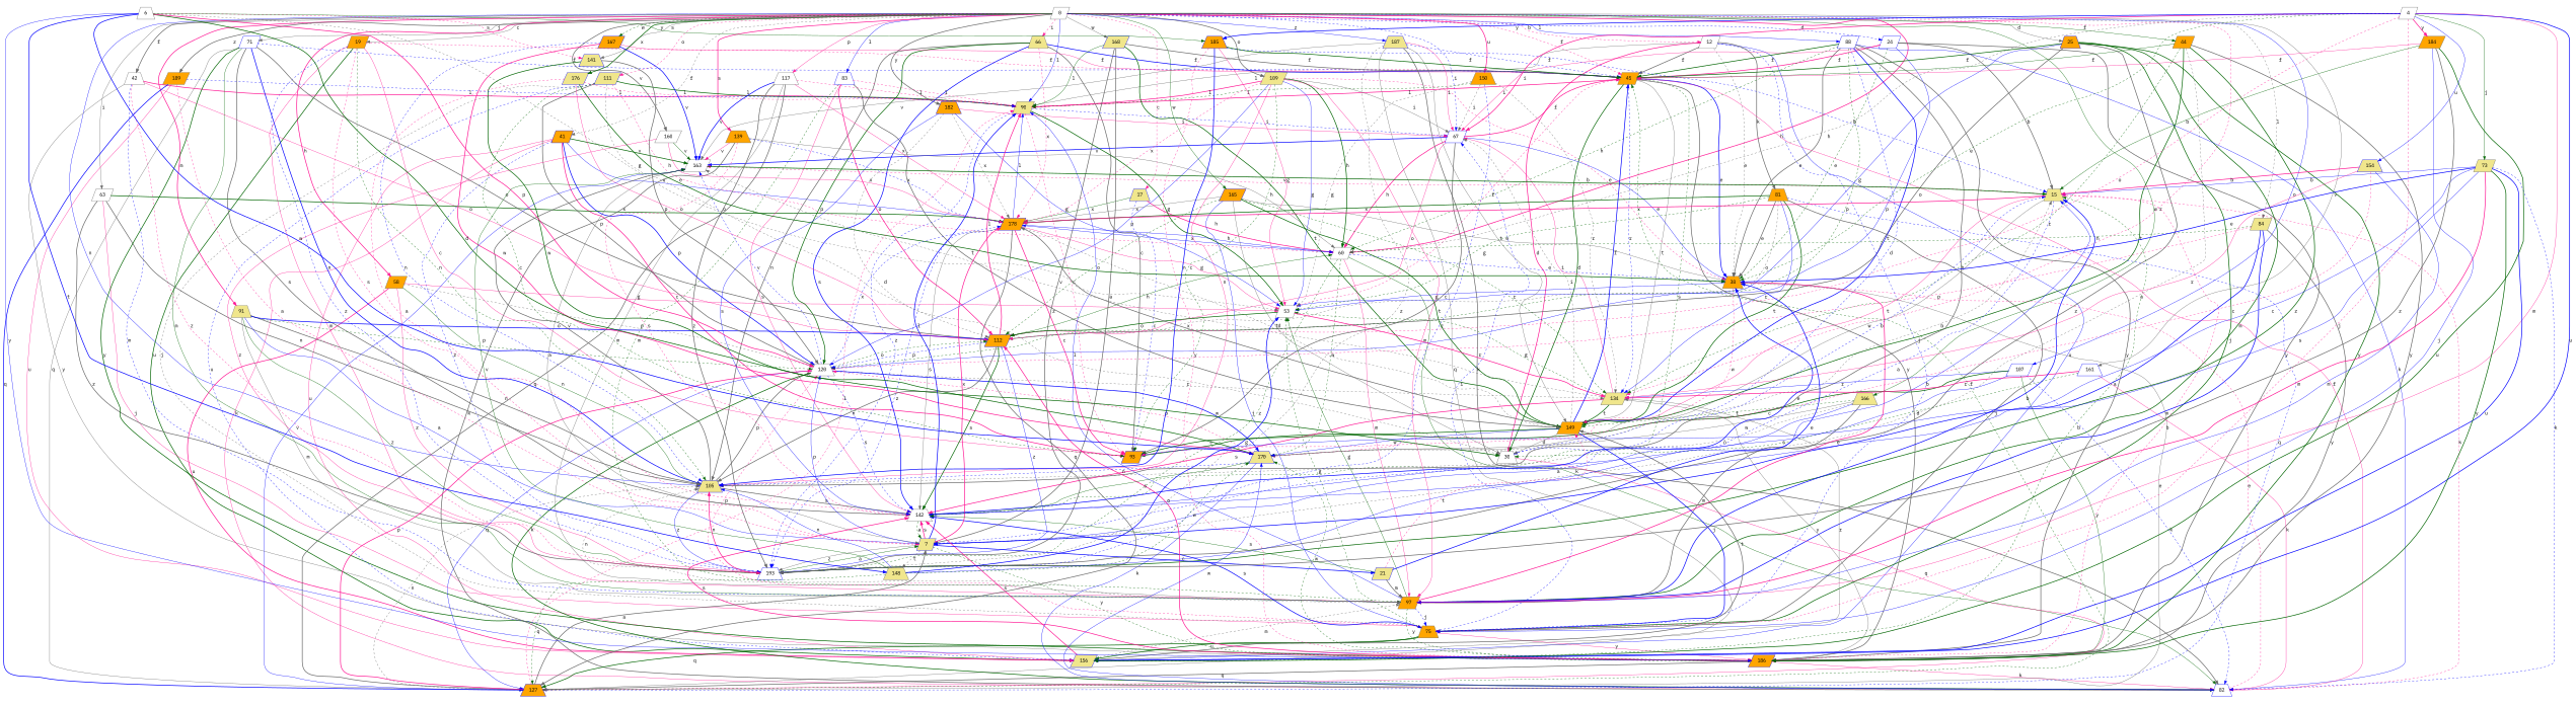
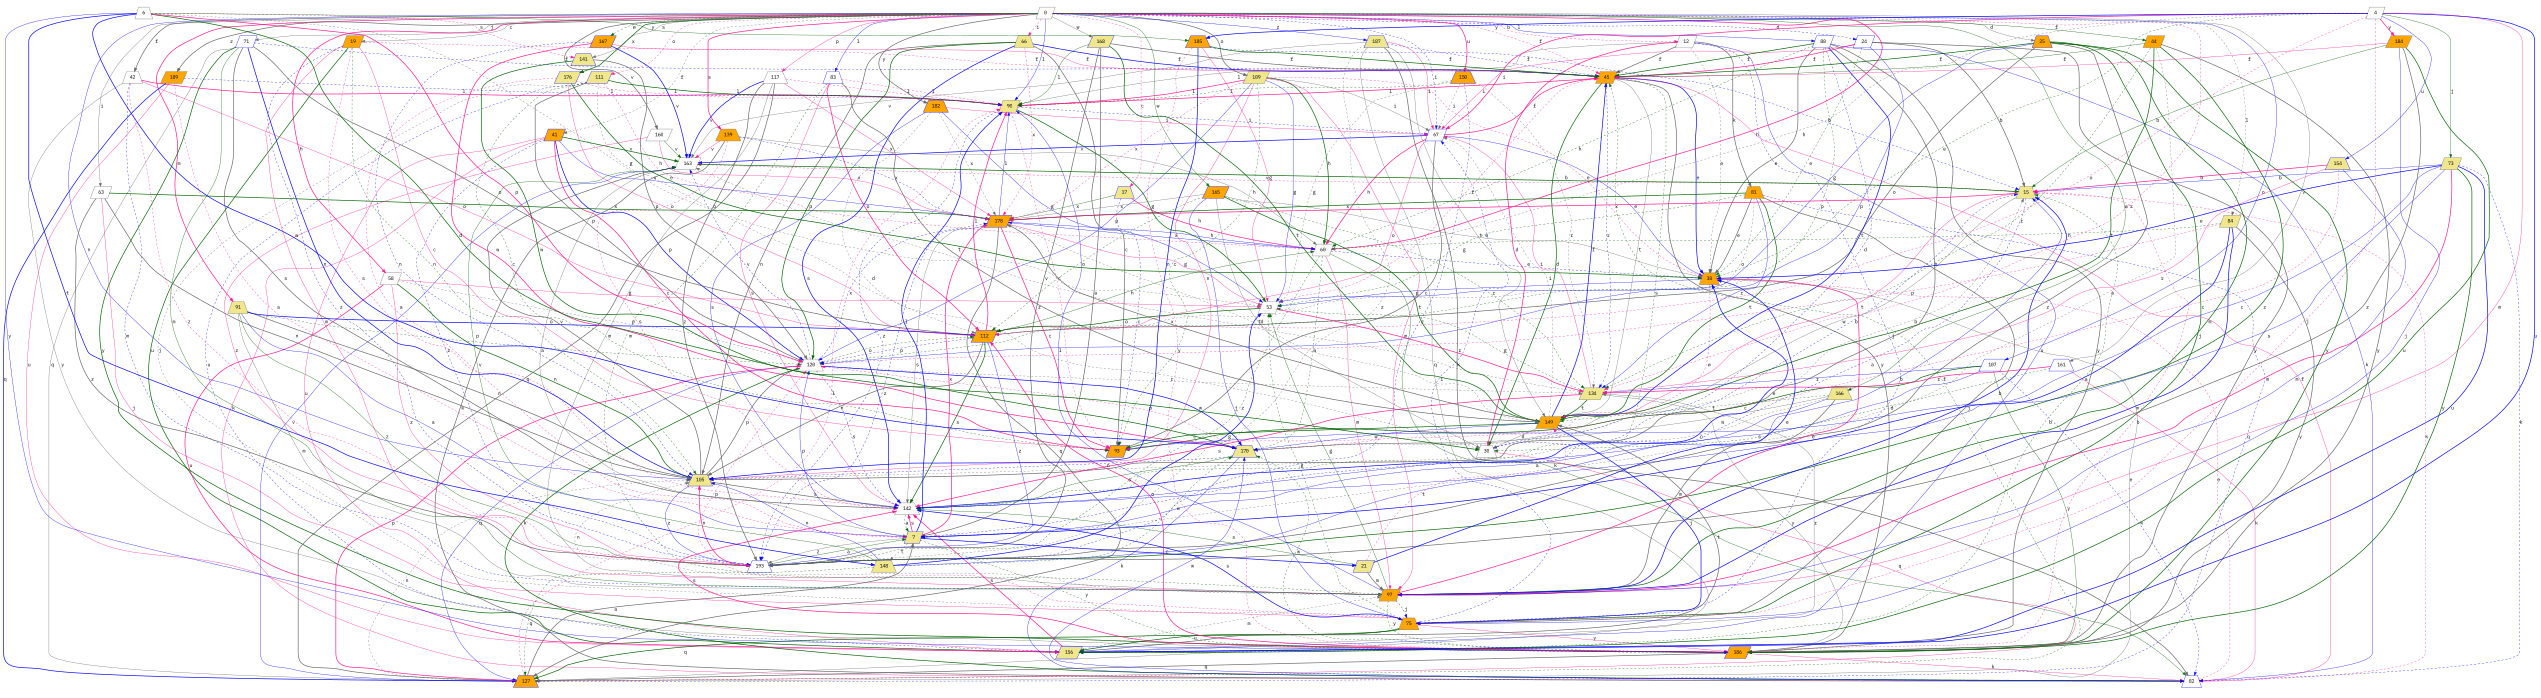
  strict digraph {
    fontname="IBM Plex Mono"
    node [color=gray40 fillcolor=white fontname="IBM Plex Mono" shape=parallelogram style=filled]
    edge [color=deeppink fontname="IBM Plex Mono" style=bold]
    0
    12
    17 [color=blue fillcolor=khaki shape=trapezium]
    19 [fillcolor=orange]
    24 [color=blue]
    25 [color=blue fillcolor=orange shape=trapezium]
    41 [color=blue fillcolor=orange]
    42 [shape=trapezium]
    44 [fillcolor=orange]
    45 [fillcolor=orange]
-   58 [fillcolor=orange]
+   58
    60
    63
    66 [fillcolor=khaki shape=trapezium]
    67 [color=blue]
    71 [color=blue]
    83 [color=blue shape=trapezium]
    84 [fillcolor=khaki]
    88 [color=blue]
    90 [fillcolor=khaki]
    91 [fillcolor=khaki shape=trapezium]
    105 [color=blue fillcolor=khaki shape=trapezium]
    107 [color=blue]
    109 [fillcolor=khaki]
    111 [color=blue fillcolor=khaki]
    117 [shape=trapezium]
    134 [fillcolor=khaki]
    139 [fillcolor=orange shape=trapezium]
    141 [color=blue fillcolor=khaki shape=trapezium]
-   150 [fillcolor=orange shape=trapezium]
+   150 [color=blue fillcolor=orange shape=trapezium]
    160
    161 [color=blue shape=trapezium]
    165 [color=blue fillcolor=orange]
    166 [fillcolor=khaki shape=trapezium]
    167 [color=blue fillcolor=orange]
    168 [color=blue fillcolor=khaki]
    176 [color=blue fillcolor=khaki]
    182 [color=blue fillcolor=orange shape=trapezium]
    187 [color=blue fillcolor=khaki shape=trapezium]
    189 [fillcolor=orange]
    38 [fillcolor=orange shape=trapezium]
    75 [fillcolor=orange shape=trapezium]
    156 [color=blue fillcolor=khaki]
    30 [shape=trapezium]
    81 [fillcolor=orange shape=trapezium]
    178 [color=blue fillcolor=orange]
    n47 [color=blue fillcolor=orange label=93]
    97 [fillcolor=orange]
    142 [shape=trapezium]
    193 [color=blue shape=trapezium]
    120 [shape=trapezium]
    186 [color=blue fillcolor=orange]
    15 [fillcolor=khaki shape=trapezium]
    112 [color=blue fillcolor=orange]
    53
    82 [color=blue shape=trapezium]
    163
    7 [color=blue fillcolor=khaki]
    149 [fillcolor=orange]
    170 [color=blue fillcolor=khaki shape=trapezium]
    127 [color=blue fillcolor=orange shape=trapezium]
    4
    73 [fillcolor=khaki]
    154 [color=blue fillcolor=khaki shape=trapezium]
    184 [fillcolor=orange]
    185 [color=blue fillcolor=orange shape=trapezium]
    6 [shape=trapezium]
    148 [fillcolor=khaki shape=trapezium]
    21 [color=blue fillcolor=khaki]
    0 -> 12 [label=b style=dashed]
    0 -> 17 [label=c style=dashed]
    0 -> 19 [color=gray40 label=c style=solid]
    0 -> 24 [color=blue label=d style=dashed]
    0 -> 25 [color=gray40 label=d style=solid]
    0 -> 41 [color=gray40 label=f style=dashed]
    0 -> 42 [color=gray40 label=f]
    0 -> 44 [color=darkgreen label=f style=solid]
    0 -> 45 [label=f style=dashed]
    0 -> 58 [label=h]
    0 -> 60 [label=h]
    0 -> 63 [color=gray40 label=i style=solid]
    0 -> 66 [label=i style=dashed]
    0 -> 67 [color=blue label=i style=dashed]
    0 -> 71 [color=gray40 label=j style=solid]
    0 -> 83 [color=blue label=l style=solid]
    0 -> 84 [color=gray40 label=l style=dashed]
    0 -> 88 [color=blue label=l style=solid]
    0 -> 90 [color=blue label=l style=solid]
    0 -> 91 [label=m]
    0 -> 105 [color=blue label=n style=solid]
    0 -> 107 [color=blue label=o style=solid]
    0 -> 109 [color=gray40 label=o]
    0 -> 111 [label=o style=dashed]
    0 -> 117 [label=p style=solid]
    0 -> 134 [label=r style=dashed]
    0 -> 139 [label=s]
    0 -> 141 [color=gray40 label=s style=solid]
    0 -> 150 [label=u]
    0 -> 160 [color=gray40 label=v]
    0 -> 161 [color=gray40 label=v style=solid]
    0 -> 165 [color=darkgreen label=w style=solid]
    0 -> 166 [color=darkgreen label=w style=solid]
    0 -> 167 [color=darkgreen label=w style=dashed]
    0 -> 168 [color=gray40 label=w style=solid]
    0 -> 176 [color=darkgreen label=x]
    0 -> 182 [color=gray40 label=y]
    0 -> 187 [color=blue label=z style=solid]
    0 -> 189 [color=gray40 label=z]
    12 -> 45 [color=gray40 label=f]
    12 -> 90 [color=gray40 label=l style=solid]
    12 -> 38 [color=gray40 label=e style=dashed]
    12 -> 75 [color=blue label=j style=dashed]
    12 -> 156 [color=blue label=u style=solid]
    12 -> 30 [label=d]
    12 -> 81 [color=gray40 label=k]
    17 -> 60 [label=h]
    17 -> 178 [color=darkgreen label=x style=solid]
    17 -> n47 [color=blue label=c style=dashed]
    19 -> 45 [label=f style=dashed]
    19 -> 105 [color=darkgreen label=n style=dashed]
    19 -> 156 [color=darkgreen label=u]
    19 -> n47 [label=c style=solid]
    19 -> 97 [label=m style=solid]
    19 -> 142 [label=s style=dashed]
    19 -> 193 [color=blue label=z style=dashed]
    24 -> 45 [label=f]
    24 -> 67 [label=i style=solid]
    24 -> 38 [color=darkgreen label=e style=dashed]
    24 -> 120 [color=blue label=p style=solid]
    24 -> 186 [color=gray40 label=y]
    24 -> 15 [color=gray40 label=b]
    25 -> 45 [color=darkgreen label=f]
    25 -> 75 [color=darkgreen label=j]
    25 -> 97 [color=darkgreen label=m]
    25 -> 193 [color=gray40 label=z]
    25 -> 186 [color=darkgreen label=y]
    25 -> 112 [color=gray40 label=o]
    25 -> 53 [color=blue label=g style=solid]
    41 -> 156 [label=u style=solid]
    41 -> 178 [color=blue label=x style=solid]
    41 -> n47 [label=c]
    41 -> 193 [color=blue label=z style=dashed]
    41 -> 120 [color=blue label=p]
    41 -> 82 [label=k style=solid]
    41 -> 163 [color=darkgreen label=v]
    42 -> 90 [label=l]
    42 -> 97 [color=blue label=m style=dashed]
    42 -> 193 [label=z style=dashed]
    42 -> 186 [color=gray40 label=y style=solid]
    42 -> 112 [label=o style=solid]
    44 -> 45 [color=darkgreen label=f style=solid]
    44 -> 134 [color=darkgreen label=r style=dashed]
    44 -> 193 [color=darkgreen label=z]
    44 -> 186 [color=gray40 label=y]
    44 -> 7 [color=gray40 label=a style=dashed]
    44 -> 149 [color=darkgreen label=t]
    45 -> 90 [label=l]
    45 -> 134 [color=blue label=r style=dashed]
    45 -> 38 [color=blue label=e]
    45 -> 30 [color=darkgreen label=d]
    45 -> 142 [color=darkgreen label=s style=dashed]
    45 -> 186 [color=gray40 label=y]
    45 -> 149 [color=gray40 label=t style=solid]
-   58 -> 105 [color=darkgreen label=n style=solid]
+   58 -> 105 [color=darkgreen label=n]
    58 -> 156 [label=u]
    58 -> 193 [label=z style=solid]
    58 -> 120 [color=gray40 label=p style=dashed]
    58 -> 53 [label=g style=solid]
    60 -> 38 [color=blue label=e style=dashed]
    60 -> 178 [color=blue label=x style=solid]
    60 -> 97 [label=m style=solid]
    60 -> 193 [color=darkgreen label=z style=dashed]
    60 -> 82 [color=darkgreen label=k style=solid]
    60 -> 170 [color=darkgreen label=w style=dashed]
    63 -> 105 [color=gray40 label=n]
    63 -> 75 [label=j style=solid]
    63 -> 178 [color=darkgreen label=x]
    63 -> 193 [color=gray40 label=z]
    66 -> 45 [color=blue label=f]
    66 -> 105 [color=gray40 label=n]
    66 -> 178 [label=x style=dashed]
    66 -> n47 [color=gray40 label=c]
    66 -> 142 [color=blue label=s]
    66 -> 120 [color=darkgreen label=p]
    67 -> 45 [label=f]
    67 -> 60 [label=h]
    67 -> 38 [color=blue label=e style=solid]
    67 -> n47 [color=gray40 label=c]
    67 -> 112 [label=o style=solid]
    67 -> 163 [color=blue label=v]
    71 -> 45 [color=blue label=f style=dashed]
    71 -> 105 [color=blue label=n]
    71 -> 97 [color=darkgreen label=m style=solid]
    71 -> 142 [color=gray40 label=s]
    71 -> 186 [color=darkgreen label=y]
    71 -> 112 [color=gray40 label=o]
    71 -> 127 [color=gray40 label=q style=solid]
    83 -> 90 [label=l style=dashed]
    83 -> 97 [color=darkgreen label=m style=dashed]
    83 -> 142 [label=s style=solid]
    83 -> 112 [label=o]
    83 -> 149 [color=gray40 label=t]
    84 -> 60 [color=darkgreen label=h style=dashed]
    84 -> 97 [color=blue label=m]
    84 -> 120 [label=p style=dashed]
    84 -> 186 [color=gray40 label=y]
    84 -> 7 [color=blue label=a]
    88 -> 45 [color=darkgreen label=f]
    88 -> 60 [color=darkgreen label=h style=dashed]
    88 -> 105 [color=gray40 label=n]
    88 -> 38 [color=gray40 label=e]
    88 -> 30 [color=blue label=d style=dashed]
    88 -> 120 [color=darkgreen label=p style=dashed]
    88 -> 186 [color=gray40 label=y]
    88 -> 82 [color=blue label=k style=solid]
    88 -> 149 [color=blue label=t]
    90 -> 67 [color=blue label=i style=dashed]
    90 -> n47 [label=c style=dashed]
    90 -> 193 [color=blue label=z style=dashed]
    90 -> 53 [color=darkgreen label=g]
    91 -> 105 [color=gray40 label=n]
    91 -> 97 [color=gray40 label=m style=solid]
    91 -> 193 [color=darkgreen label=z style=solid]
    91 -> 120 [color=darkgreen label=p style=dashed]
    91 -> 112 [color=blue label=o]
    91 -> 7 [color=blue label=a style=solid]
    105 -> 142 [color=gray40 label=s]
    105 -> 193 [color=blue label=z style=solid]
    105 -> 120 [color=gray40 label=p]
    105 -> 163 [color=gray40 label=v]
    107 -> 134 [color=blue label=r style=solid]
    107 -> n47 [color=darkgreen label=c]
    107 -> 142 [color=blue label=s style=solid]
    107 -> 186 [color=darkgreen label=y style=solid]
    107 -> 82 [color=blue label=k style=dashed]
    109 -> 60 [color=darkgreen label=h]
    109 -> 67 [color=gray40 label=i style=solid]
    109 -> 90 [label=l]
    109 -> 105 [label=n style=solid]
    109 -> 38 [label=e style=dashed]
    109 -> 178 [label=x style=dashed]
    109 -> n47 [color=darkgreen label=c style=dashed]
    109 -> 97 [label=m style=solid]
    109 -> 120 [color=blue label=p style=solid]
    109 -> 53 [color=blue label=g style=solid]
    111 -> 60 [label=h style=dashed]
    111 -> 90 [color=darkgreen label=l]
    111 -> 75 [color=gray40 label=j style=dashed]
    111 -> 156 [color=blue label=u style=dashed]
    111 -> n47 [color=darkgreen label=c style=dashed]
    111 -> 120 [color=gray40 label=p]
    111 -> 112 [color=gray40 label=o style=dashed]
    117 -> 90 [label=l style=dashed]
    117 -> 178 [label=x style=solid]
    117 -> 97 [color=gray40 label=m style=solid]
    117 -> 193 [color=gray40 label=z]
    117 -> 163 [color=blue label=v]
    117 -> 127 [color=gray40 label=q]
    134 -> 67 [label=i style=solid]
    134 -> 142 [label=s]
    134 -> 186 [color=gray40 label=y style=solid]
    134 -> 53 [color=darkgreen label=g style=dashed]
    134 -> 163 [color=gray40 label=v style=dashed]
    134 -> 149 [color=darkgreen label=t]
    139 -> 60 [color=gray40 label=h style=solid]
    139 -> 178 [color=blue label=x style=dashed]
    139 -> 142 [label=s style=dashed]
    139 -> 82 [color=gray40 label=k]
    139 -> 163 [label=v style=solid]
    141 -> 120 [color=gray40 label=p]
    141 -> 170 [color=darkgreen label=w]
    150 -> 67 [color=gray40 label=i style=dashed]
    150 -> 90 [color=darkgreen label=l style=dashed]
    150 -> 134 [color=gray40 label=r style=dashed]
    150 -> 193 [color=blue label=z style=dashed]
    150 -> 53 [color=gray40 label=g style=dashed]
    160 -> 178 [label=x style=solid]
    160 -> 193 [label=z style=solid]
    160 -> 163 [color=darkgreen label=v style=solid]
    161 -> 134 [label=r]
    161 -> 30 [color=darkgreen label=d style=dashed]
    161 -> 82 [label=k style=solid]
    165 -> 134 [color=darkgreen label=r style=dashed]
    165 -> 38 [color=gray40 label=e style=solid]
    165 -> 75 [color=blue label=j style=solid]
    165 -> 30 [color=gray40 label=d style=solid]
    165 -> 178 [color=gray40 label=x style=solid]
    165 -> 112 [color=darkgreen label=o style=dashed]
    165 -> 149 [color=darkgreen label=t]
    166 -> 105 [color=gray40 label=n style=dashed]
    166 -> 97 [color=gray40 label=m]
    166 -> 7 [color=blue label=a style=solid]
    166 -> 149 [color=darkgreen label=t style=dashed]
    166 -> 170 [color=gray40 label=w style=solid]
    167 -> 45 [label=f style=solid]
    167 -> 105 [color=blue label=n style=dashed]
    167 -> 163 [color=blue label=v]
    167 -> 170 [label=w]
    168 -> 45 [color=gray40 label=f]
    168 -> 90 [color=darkgreen label=l style=solid]
    168 -> 193 [color=gray40 label=z]
    168 -> 7 [color=gray40 label=a]
    168 -> 149 [color=darkgreen label=t]
    176 -> 90 [label=l style=dashed]
    176 -> 38 [color=darkgreen label=e]
    176 -> 112 [label=o style=solid]
    176 -> 7 [label=a style=dashed]
    182 -> 67 [label=i style=solid]
    182 -> 30 [color=gray40 label=d style=dashed]
    182 -> 178 [color=gray40 label=x style=dashed]
    182 -> 142 [color=blue label=s style=solid]
    182 -> 53 [color=blue label=g style=solid]
    187 -> 45 [color=blue label=f style=dashed]
    187 -> 67 [label=i style=solid]
    187 -> 193 [color=gray40 label=z style=dashed]
    187 -> 82 [color=gray40 label=k]
    187 -> 163 [color=gray40 label=v style=solid]
    187 -> 149 [color=gray40 label=t style=solid]
    187 -> 127 [color=gray40 label=q style=solid]
    189 -> 90 [color=blue label=l style=dashed]
    189 -> 156 [label=u style=solid]
    189 -> 7 [label=a style=dashed]
    189 -> 127 [color=blue label=q]
    38 -> 53 [color=blue label=g style=solid]
    38 -> 170 [label=w style=dashed]
    75 -> 67 [color=blue label=i style=dashed]
    75 -> 156 [color=darkgreen label=u]
    75 -> 142 [color=blue label=s]
    75 -> 120 [label=p style=dashed]
    75 -> 186 [label=y style=solid]
    75 -> 53 [color=darkgreen label=g style=dashed]
    75 -> 127 [color=darkgreen label=q]
    156 -> 134 [color=gray40 label=r style=solid]
    156 -> 97 [color=gray40 label=m style=dashed]
    156 -> 142 [label=s]
    156 -> 15 [color=darkgreen label=b style=dashed]
    156 -> 149 [color=gray40 label=t]
    30 -> 15 [color=blue label=b style=dashed]
    30 -> 127 [label=q style=solid]
    81 -> 134 [color=blue label=r style=solid]
    81 -> 38 [color=gray40 label=e]
    81 -> 75 [color=gray40 label=j]
    81 -> 178 [color=darkgreen label=x]
    81 -> 112 [color=gray40 label=o style=dashed]
    81 -> 53 [color=darkgreen label=g style=dashed]
    81 -> 149 [color=darkgreen label=t]
    81 -> 127 [color=blue label=q style=dashed]
    178 -> 60 [color=blue label=h style=solid]
    178 -> 90 [color=blue label=l style=solid]
    178 -> n47 [label=c]
    178 -> 142 [color=gray40 label=s style=solid]
    178 -> 193 [color=blue label=z style=dashed]
    178 -> 53 [label=g style=solid]
    178 -> 149 [color=gray40 label=t style=dashed]
    178 -> 127 [color=gray40 label=q]
    97 -> 90 [color=blue label=l style=solid]
    97 -> 105 [color=gray40 label=n style=dashed]
    97 -> 38 [label=e]
    97 -> 75 [color=blue label=j style=dashed]
    97 -> 186 [color=darkgreen label=y style=dashed]
    97 -> 15 [color=blue label=b]
    97 -> 53 [color=darkgreen label=g style=solid]
    142 -> 38 [color=blue label=e]
    142 -> 7 [color=darkgreen label=a style=dashed]
    193 -> 105 [label=n]
    193 -> 7 [color=darkgreen label=a style=solid]
    120 -> 134 [color=gray40 label=r style=dashed]
    120 -> 178 [color=blue label=x style=dashed]
    120 -> 142 [color=blue label=s style=dashed]
    120 -> 112 [color=darkgreen label=o style=dashed]
    120 -> 82 [color=darkgreen label=k]
    120 -> 163 [color=blue label=v style=dashed]
    120 -> 170 [color=blue label=w]
    120 -> 127 [color=blue label=q style=solid]
    186 -> 142 [label=s]
    186 -> 15 [label=b style=dashed]
    186 -> 112 [label=o]
    186 -> 82 [label=k style=solid]
    186 -> 170 [color=darkgreen label=w style=dashed]
    186 -> 127 [color=gray40 label=q]
    15 -> 178 [label=x]
    15 -> 82 [label=k style=dashed]
    15 -> 163 [label=v style=dashed]
    15 -> 7 [color=blue label=a style=dashed]
    15 -> 149 [label=t style=solid]
    15 -> 170 [color=gray40 label=w style=solid]
    112 -> 60 [color=darkgreen label=h style=solid]
    112 -> 90 [label=l]
    112 -> 105 [color=gray40 label=n]
    112 -> 142 [color=darkgreen label=s]
    112 -> 193 [color=blue label=z style=solid]
    112 -> 120 [color=blue label=p style=dashed]
    53 -> 45 [label=f style=dashed]
    53 -> 134 [label=r]
    53 -> 112 [color=darkgreen label=o]
    82 -> 45 [label=f style=solid]
    82 -> 38 [label=e style=dashed]
    82 -> 170 [color=blue label=w style=solid]
    163 -> 15 [color=darkgreen label=b]
    163 -> 7 [color=gray40 label=a style=solid]
    7 -> 90 [color=blue label=l]
    7 -> 178 [label=x]
    7 -> 142 [label=s]
    7 -> 193 [color=gray40 label=z style=solid]
    7 -> 120 [color=blue label=p style=solid]
    7 -> 186 [color=darkgreen label=y style=dashed]
    7 -> 148 [color=gray40 label=t style=dashed]
    7 -> 21 [color=blue label=c]
    149 -> 45 [color=blue label=f]
    149 -> 67 [color=gray40 label=i style=dashed]
    149 -> 75 [color=blue label=j]
    149 -> 30 [color=gray40 label=d style=solid]
    149 -> 178 [color=gray40 label=x]
    149 -> n47 [color=darkgreen label=c]
    149 -> 170 [color=blue label=w style=solid]
    170 -> 105 [color=blue label=n style=dashed]
    170 -> 142 [color=darkgreen label=s style=solid]
    170 -> 120 [label=p style=dashed]
    170 -> 15 [color=gray40 label=b style=dashed]
    170 -> 82 [color=blue label=k style=solid]
    127 -> 45 [color=darkgreen label=f style=dashed]
    127 -> 90 [label=l style=dashed]
    127 -> 105 [color=gray40 label=n style=dashed]
    127 -> 38 [color=gray40 label=e style=solid]
    127 -> 120 [label=p]
    127 -> 163 [color=blue label=v style=solid]
    127 -> 7 [color=gray40 label=a]
    4 -> 60 [color=gray40 label=h style=dashed]
    4 -> 67 [label=i]
    4 -> 38 [color=darkgreen label=e style=dashed]
    4 -> 75 [label=j style=dashed]
    4 -> 156 [color=blue label=u]
    4 -> 97 [label=m style=solid]
    4 -> 112 [label=o style=dashed]
    4 -> 73 [color=darkgreen label=j style=solid]
    4 -> 154 [color=blue label=u style=solid]
    4 -> 184 [label=y]
    4 -> 185 [color=blue label=y]
    73 -> 38 [color=blue label=e]
    73 -> 156 [color=blue label=u]
    73 -> n47 [color=blue label=c style=solid]
    73 -> 97 [label=m]
    73 -> 142 [color=blue label=s style=solid]
    73 -> 186 [color=darkgreen label=y]
    73 -> 15 [color=blue label=b style=solid]
    73 -> 82 [color=blue label=k style=dashed]
    154 -> 134 [label=r style=solid]
    154 -> n47 [label=c style=dashed]
    154 -> 97 [color=blue label=m style=solid]
    154 -> 15 [label=b]
    184 -> 45 [label=f style=solid]
    184 -> 75 [color=blue label=j style=solid]
    184 -> 156 [color=darkgreen label=u]
    184 -> 193 [color=gray40 label=z]
    184 -> 15 [color=darkgreen label=b style=solid]
    185 -> 45 [color=darkgreen label=f]
    185 -> 105 [color=blue label=n]
    185 -> 186 [label=y style=dashed]
    185 -> 15 [color=blue label=b style=dashed]
    185 -> 53 [label=g style=solid]
    6 -> 141 [label=s style=dashed]
    6 -> 30 [color=darkgreen label=d]
    6 -> 120 [label=p]
    6 -> 186 [color=blue label=y style=solid]
    6 -> 53 [color=gray40 label=g style=dashed]
    6 -> 170 [color=blue label=w]
    6 -> 185 [color=darkgreen label=y style=solid]
    6 -> 148 [color=blue label=t]
    148 -> 105 [color=blue label=n style=solid]
    148 -> 15 [color=blue label=b style=solid]
    148 -> 53 [color=blue label=g]
    148 -> 163 [color=darkgreen label=v style=solid]
    148 -> 170 [color=darkgreen label=w style=dashed]
    148 -> 127 [color=darkgreen label=q style=dashed]
    21 -> 38 [color=blue label=e]
    21 -> 97 [color=gray40 label=m]
    21 -> 142 [color=darkgreen label=s style=solid]
    21 -> 149 [label=t style=dashed]
  }
